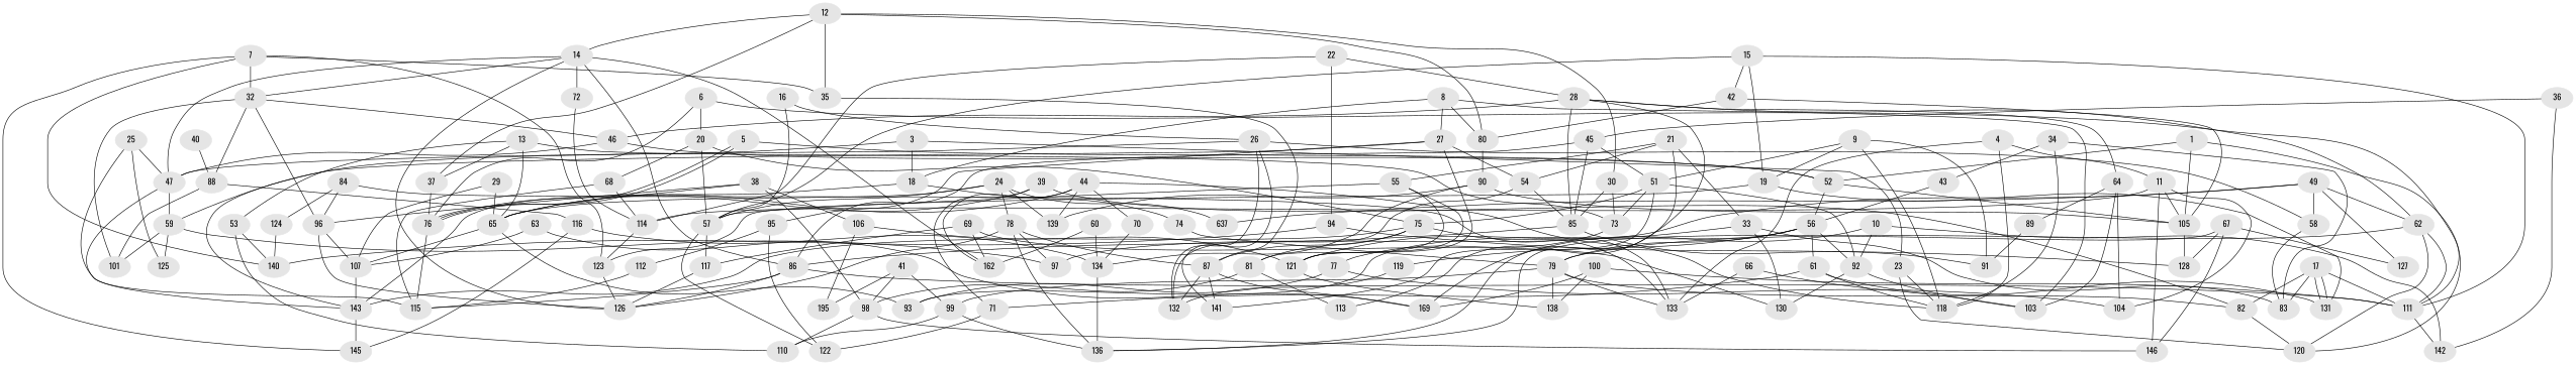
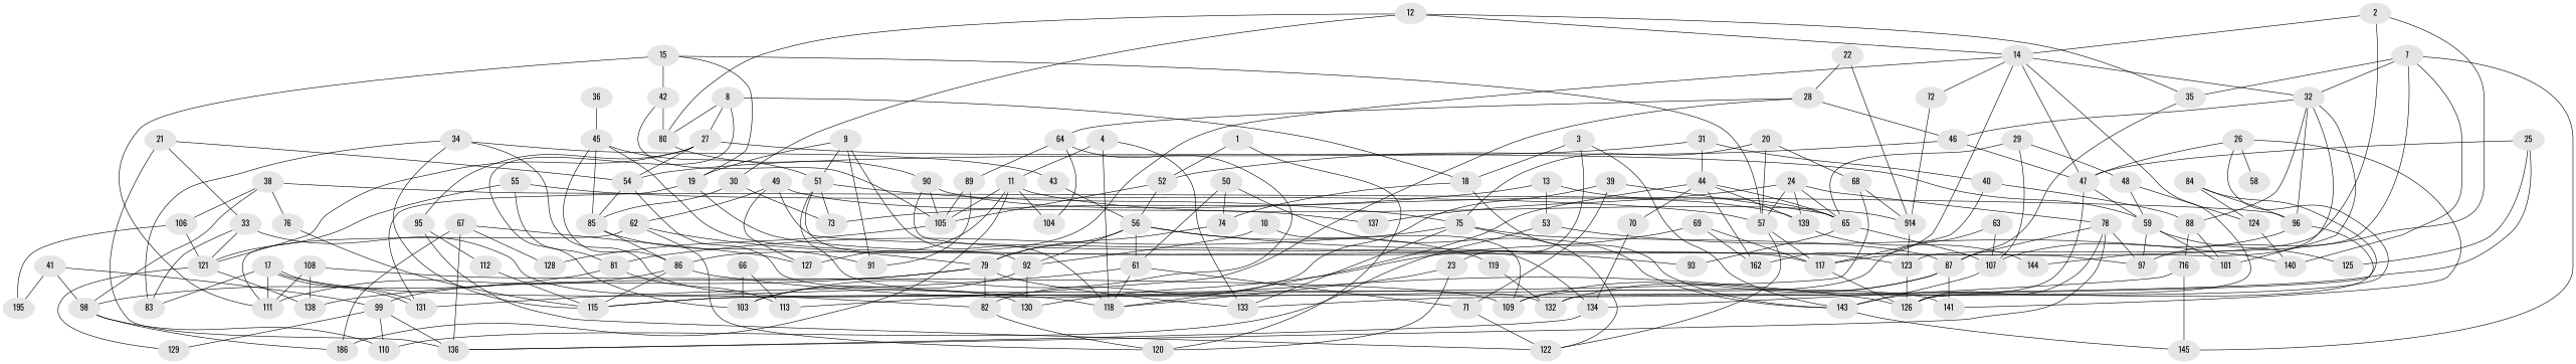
  graph {
    fontname=Oswald
    node [color=gray90 fontname=Oswald style=filled]
    edge [fontname=Oswald]
    1
    52
    120
    105
    56
+   2
    14
    97
    117
    32
    47
    72
    86
    n14 [label=162]
    126
    3
    18
    23
    143
    74
    118
    145
    4
    11
    133
    104
-   114
+   114 [label=914]
    127
-   146
-   5
+   146 [label=186]
    76
    115
-   6
    20
    111
    57
    68
    75
-   142
    7
    35
    123
    140
    46
    88
    96
    101
+   144
    87
    8
    27
    80
    103
    54
    59
    95
    121
    90
    9
    19
    51
    91
    131
    92
    73
    141
    10
-   109 [label=169]
+   109
    130
    128
    12
    30
-   37
    85
    13
    53
    65
    110
    107
    93
-   77
    15
    42
    122
-   16
    26
    58
    132
    17
    82
    83
    79
    81
    21
    33
    55
    136
    22
    28
-   94
    62
    64
    113
    24
    78
-   137 [label=637]
+   137
    139
    25
    125
    112
    138
+   129
    89
    29
+   48
    124
+   31
    40
    44
    70
-   116
+   116 [label=716]
    34
    43
    36
    45
    38
    98
    106
    n129 [label=195]
    39
    71
    41
    99
    61
    119
    134
    49
-   60
+   50
    63
    66
    67
    69
    84
-   100
+   100 [label=108]
    1 -- 52
    1 -- 120
    52 -- 105
    52 -- 56
    105 -- 128
    56 -- 92
    56 -- 93
    56 -- 79
    56 -- 61
    56 -- 119
+   2 -- 14
+   2 -- 97
+   2 -- 117
    14 -- 32
    14 -- 47
    14 -- 72
    14 -- 86
    14 -- n14
    14 -- 126
    117 -- 126
    32 -- 46
    32 -- 88
    32 -- 96
    32 -- 101
+   32 -- 144
    47 -- 143
    47 -- 59
    72 -- 114
    86 -- 126
    86 -- 115
    86 -- 111
    3 -- 18
    3 -- 23
    3 -- 143
    18 -- 143
    18 -- 74
    23 -- 120
    23 -- 118
    143 -- 145
    74 -- 79
    4 -- 118
    4 -- 11
    4 -- 133
    11 -- 105
    11 -- 104
    11 -- 114
+   11 -- 127
    11 -- 146
    114 -- 123
-   5 -- 52
-   5 -- 76
-   5 -- 76
    76 -- 115
-   6 -- 76
-   6 -- 20
-   6 -- 111
    20 -- 57
    20 -- 68
    20 -- 75
-   111 -- 142
    57 -- 117
    57 -- 122
    68 -- 114
    68 -- 115
    75 -- 143
    75 -- 133
    75 -- 87
    75 -- 81
    7 -- 32
    7 -- 145
    7 -- 35
    7 -- 123
    7 -- 140
    35 -- 87
    123 -- 126
    46 -- 52
    46 -- 47
    88 -- 101
    88 -- 116
    96 -- 126
    96 -- 107
    87 -- 141
    87 -- 109
    87 -- 132
    8 -- 18
    8 -- 27
    8 -- 80
    8 -- 103
    27 -- 54
    27 -- 59
    27 -- 95
    27 -- 121
    80 -- 90
    54 -- 85
    54 -- 132
    59 -- 97
    59 -- 101
    59 -- 125
    95 -- 122
    95 -- 112
    121 -- 138
+   121 -- 129
    90 -- 105
    90 -- 139
    90 -- 134
    9 -- 118
    9 -- 19
    9 -- 51
    9 -- 91
    19 -- 123
    19 -- 131
    51 -- 75
    51 -- 92
    51 -- 73
    51 -- 141
    92 -- 103
    92 -- 130
-   73 -- 77
-   10 -- 142
    10 -- 92
    10 -- 109
    12 -- 14
    12 -- 35
    12 -- 80
    12 -- 30
-   12 -- 37
    30 -- 73
    30 -- 85
-   37 -- 76
    85 -- 86
    85 -- 91
    13 -- 73
-   13 -- 37
    13 -- 53
    13 -- 65
    53 -- 140
    53 -- 110
    65 -- 107
    65 -- 93
    107 -- 143
-   77 -- 104
-   77 -- 93
    15 -- 111
    15 -- 57
    15 -- 19
    15 -- 42
    42 -- 105
    42 -- 80
-   16 -- 57
-   16 -- 26
    26 -- 47
    26 -- 141
    26 -- 58
    26 -- 132
-   58 -- 83
    17 -- 111
    17 -- 131
    17 -- 131
    17 -- 82
    17 -- 83
    82 -- 120
    79 -- 133
    79 -- 82
    79 -- 138
    79 -- 99
    81 -- 113
    81 -- 98
    21 -- 54
    21 -- 33
-   21 -- 55
    21 -- 136
    33 -- 121
    33 -- 130
    33 -- 83
    55 -- 57
    55 -- 121
    55 -- 81
    22 -- 114
    22 -- 28
-   22 -- 94
    28 -- 46
-   28 -- 85
-   28 -- 62
    28 -- 64
    28 -- 113
-   94 -- 140
-   94 -- 128
    62 -- 120
    62 -- 111
    62 -- 79
    64 -- 104
    64 -- 103
    64 -- 89
    24 -- 57
    24 -- 65
    24 -- 78
    24 -- 137
    24 -- 139
    78 -- 97
    78 -- 126
    78 -- 87
    78 -- 136
+   139 -- 144
    25 -- 47
    25 -- 115
    25 -- 125
    112 -- 115
-   1 -- 105
+   89 -- 105
    89 -- 91
    29 -- 65
    29 -- 107
+   29 -- 48
+   48 -- 59
+   48 -- 124
    124 -- 140
+   31 -- 54
+   31 -- 40
+   31 -- 44
+   40 -- 117
    40 -- 88
    44 -- n14
    44 -- 118
    44 -- 65
    44 -- 139
    44 -- 70
    70 -- 134
    116 -- 145
    116 -- 134
    34 -- 118
+   34 -- 115
    34 -- 83
    34 -- 43
    43 -- 56
-   36 -- 142
    36 -- 45
+   45 -- 117
    45 -- 86
    45 -- 51
    45 -- 85
    38 -- 76
    38 -- 96
    38 -- 98
    38 -- 106
    98 -- 146
    98 -- 110
    106 -- 121
    106 -- n129
    39 -- 65
    39 -- 82
    39 -- 71
    71 -- 122
    41 -- 98
    41 -- n129
    41 -- 99
    99 -- 110
    99 -- 136
+   99 -- 129
    61 -- 118
    61 -- 131
    61 -- 71
    119 -- 132
    134 -- 136
    49 -- 97
    49 -- 127
-   49 -- 58
    49 -- 62
    49 -- 137
-   60 -- n14
-   60 -- 134
+   50 -- 74
+   50 -- 122
+   50 -- 61
    63 -- 109
    63 -- 107
    66 -- 103
-   66 -- 133
+   66 -- 113
    67 -- 127
    67 -- 146
    67 -- 128
    67 -- 136
    69 -- 117
    69 -- n14
    69 -- 130
    84 -- 133
    84 -- 96
    84 -- 124
    100 -- 111
    100 -- 109
    100 -- 138
  }
